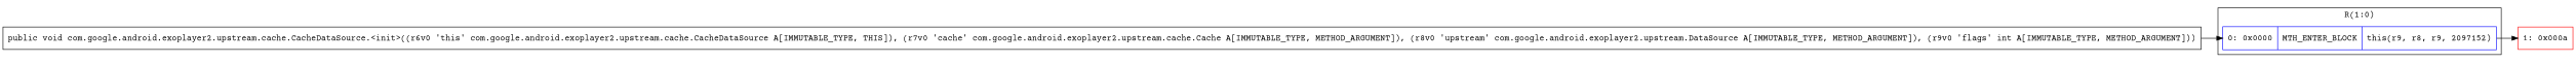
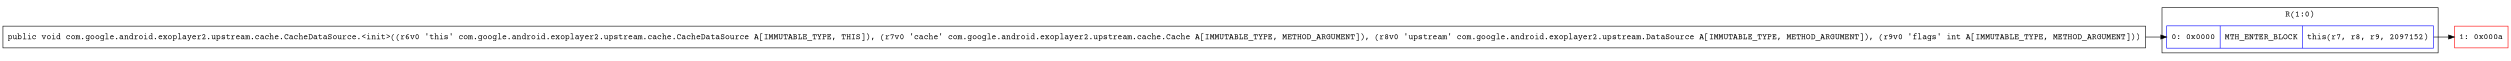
  digraph {
    rankdir=LR
    fontname="Courier Prime"
    node [shape=record fontname="Courier Prime"]
    edge [fontname="Courier Prime"]
-   n1 [color=blue label="{0\:\ 0x0000|MTH_ENTER_BLOCK\l|this(r9, r8, r9, 2097152)\l}"]
+   n1 [color=blue label="{0\:\ 0x0000|MTH_ENTER_BLOCK\l|this(r7, r8, r9, 2097152)\l}"]
    n2 [color=red label="{1\:\ 0x000a}"]
    n3 [label="{public void com.google.android.exoplayer2.upstream.cache.CacheDataSource.\<init\>((r6v0 'this' com.google.android.exoplayer2.upstream.cache.CacheDataSource A[IMMUTABLE_TYPE, THIS]), (r7v0 'cache' com.google.android.exoplayer2.upstream.cache.Cache A[IMMUTABLE_TYPE, METHOD_ARGUMENT]), (r8v0 'upstream' com.google.android.exoplayer2.upstream.DataSource A[IMMUTABLE_TYPE, METHOD_ARGUMENT]), (r9v0 'flags' int A[IMMUTABLE_TYPE, METHOD_ARGUMENT])) }"]
    subgraph cluster_1 {
      label="R(1:0)"
      n1
    }
    n1 -> n2
    n3 -> n1
  }
